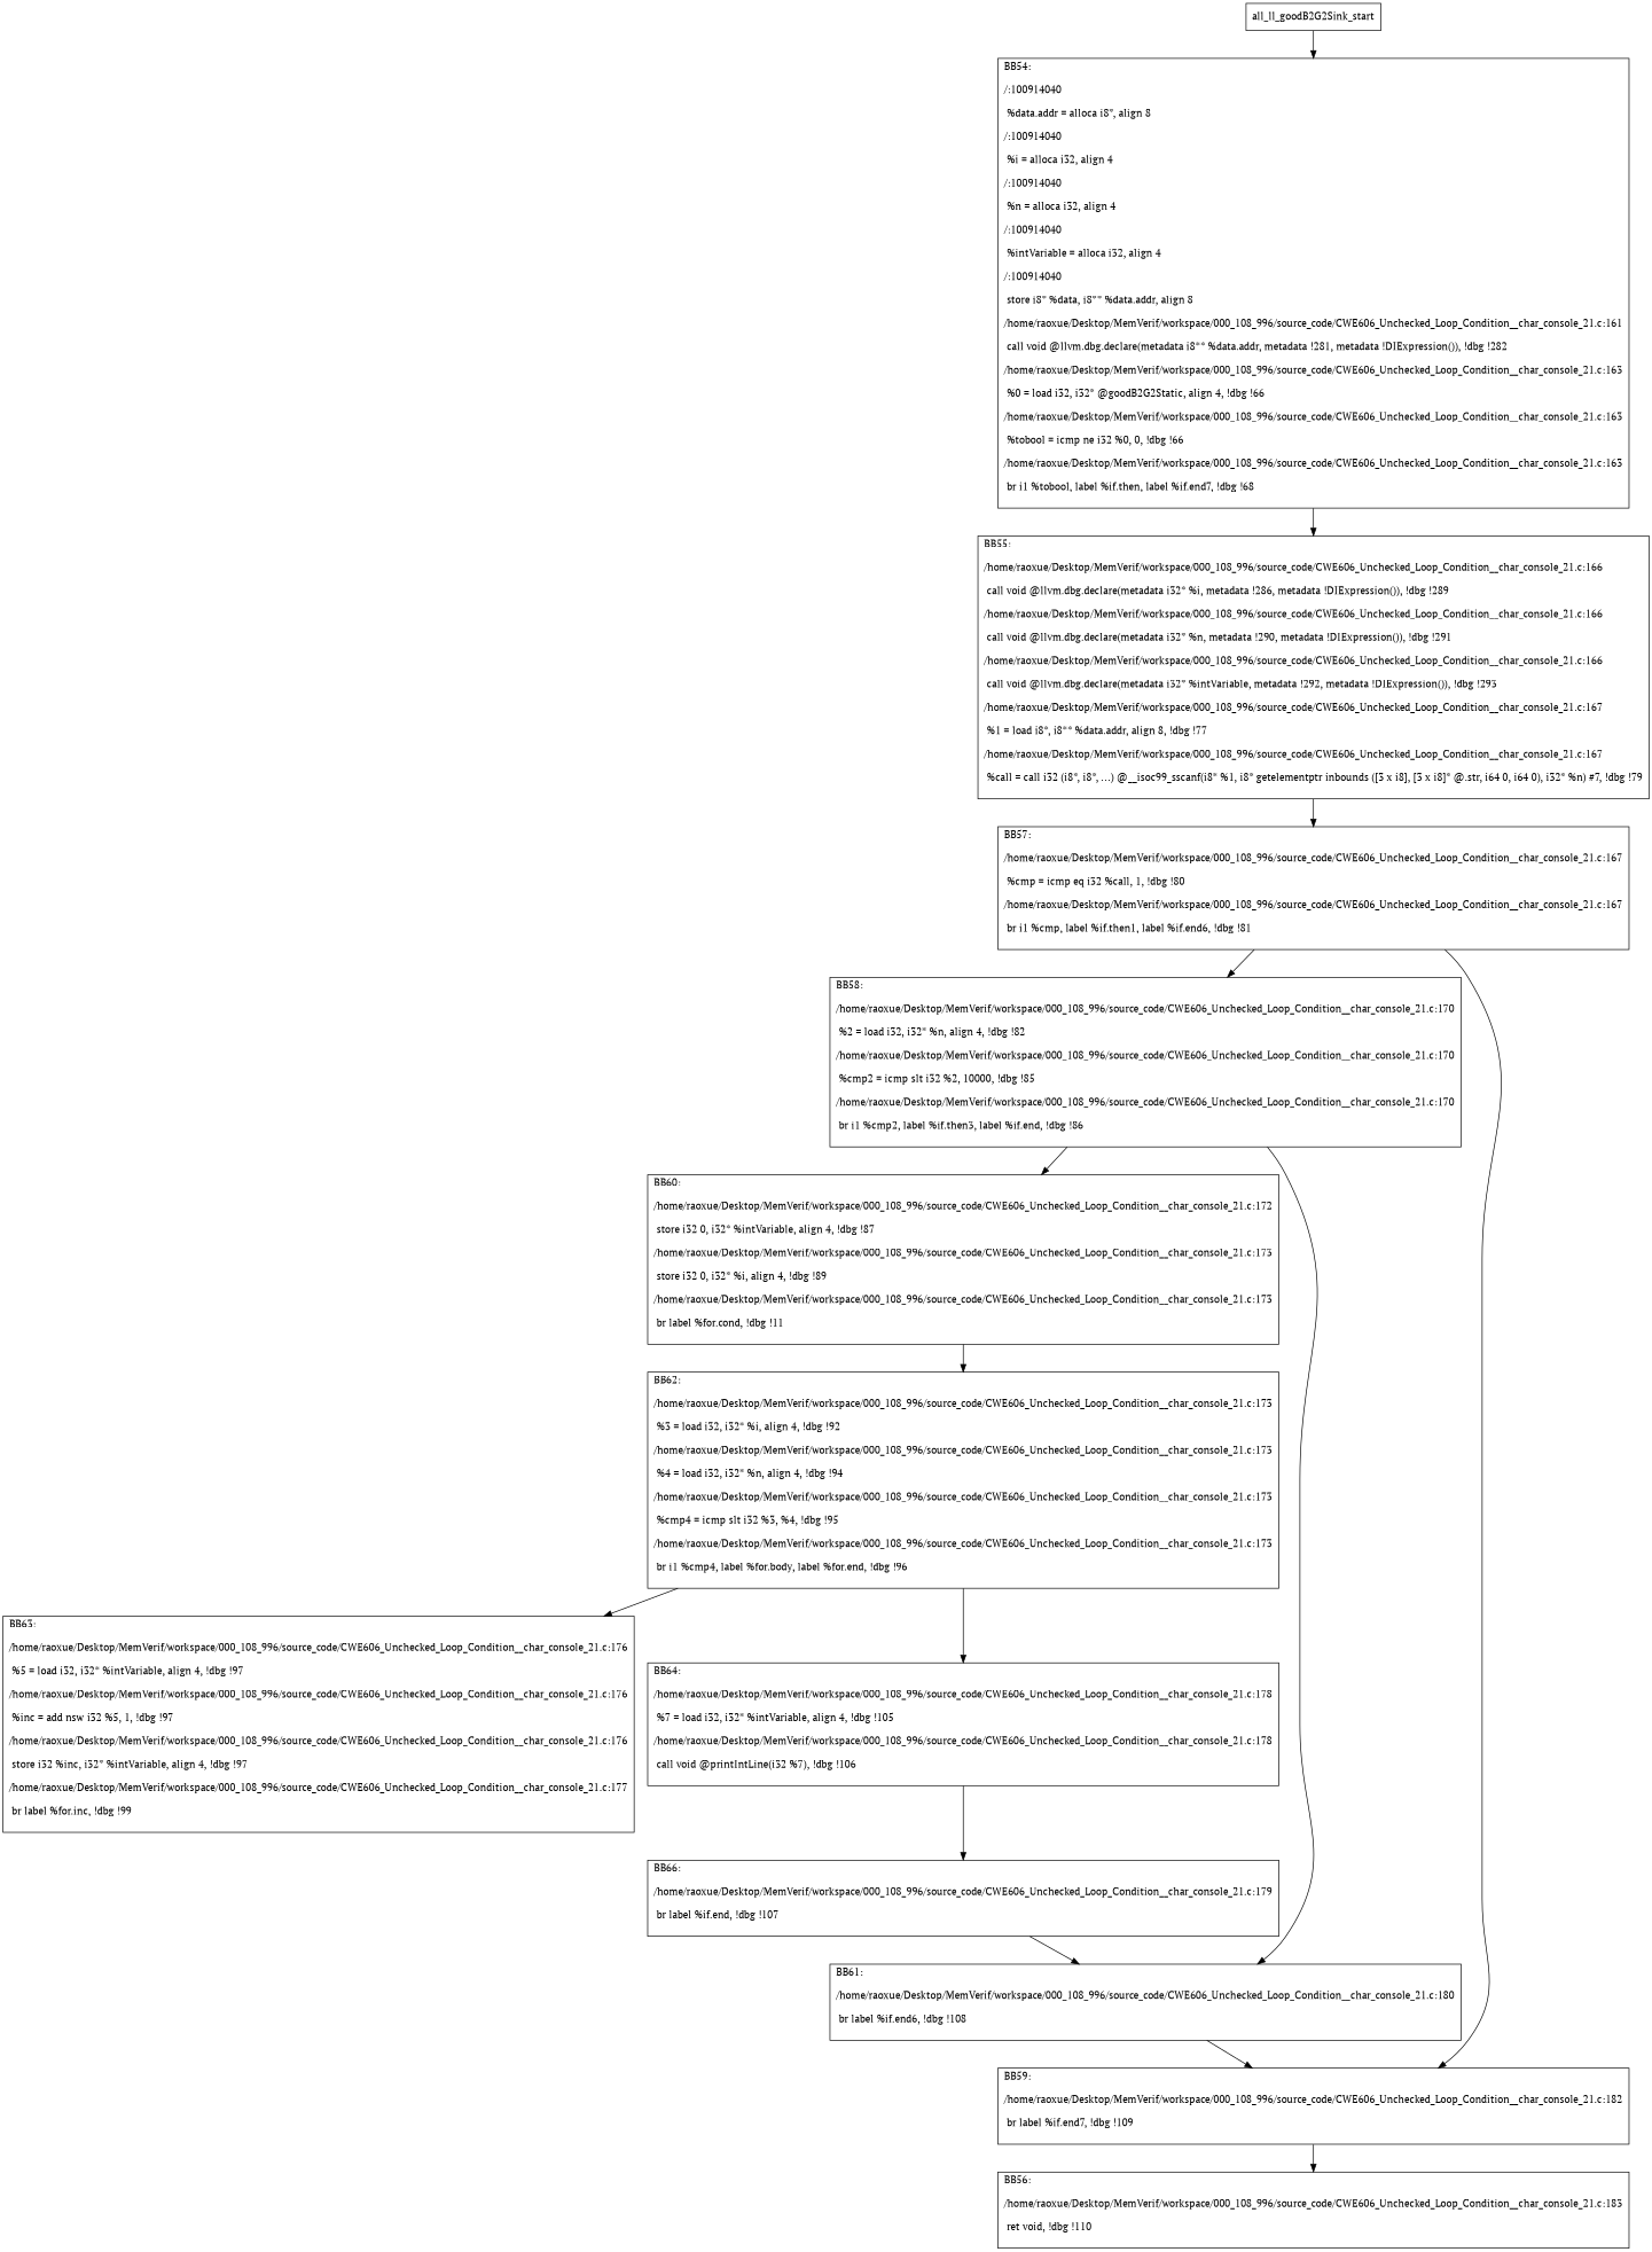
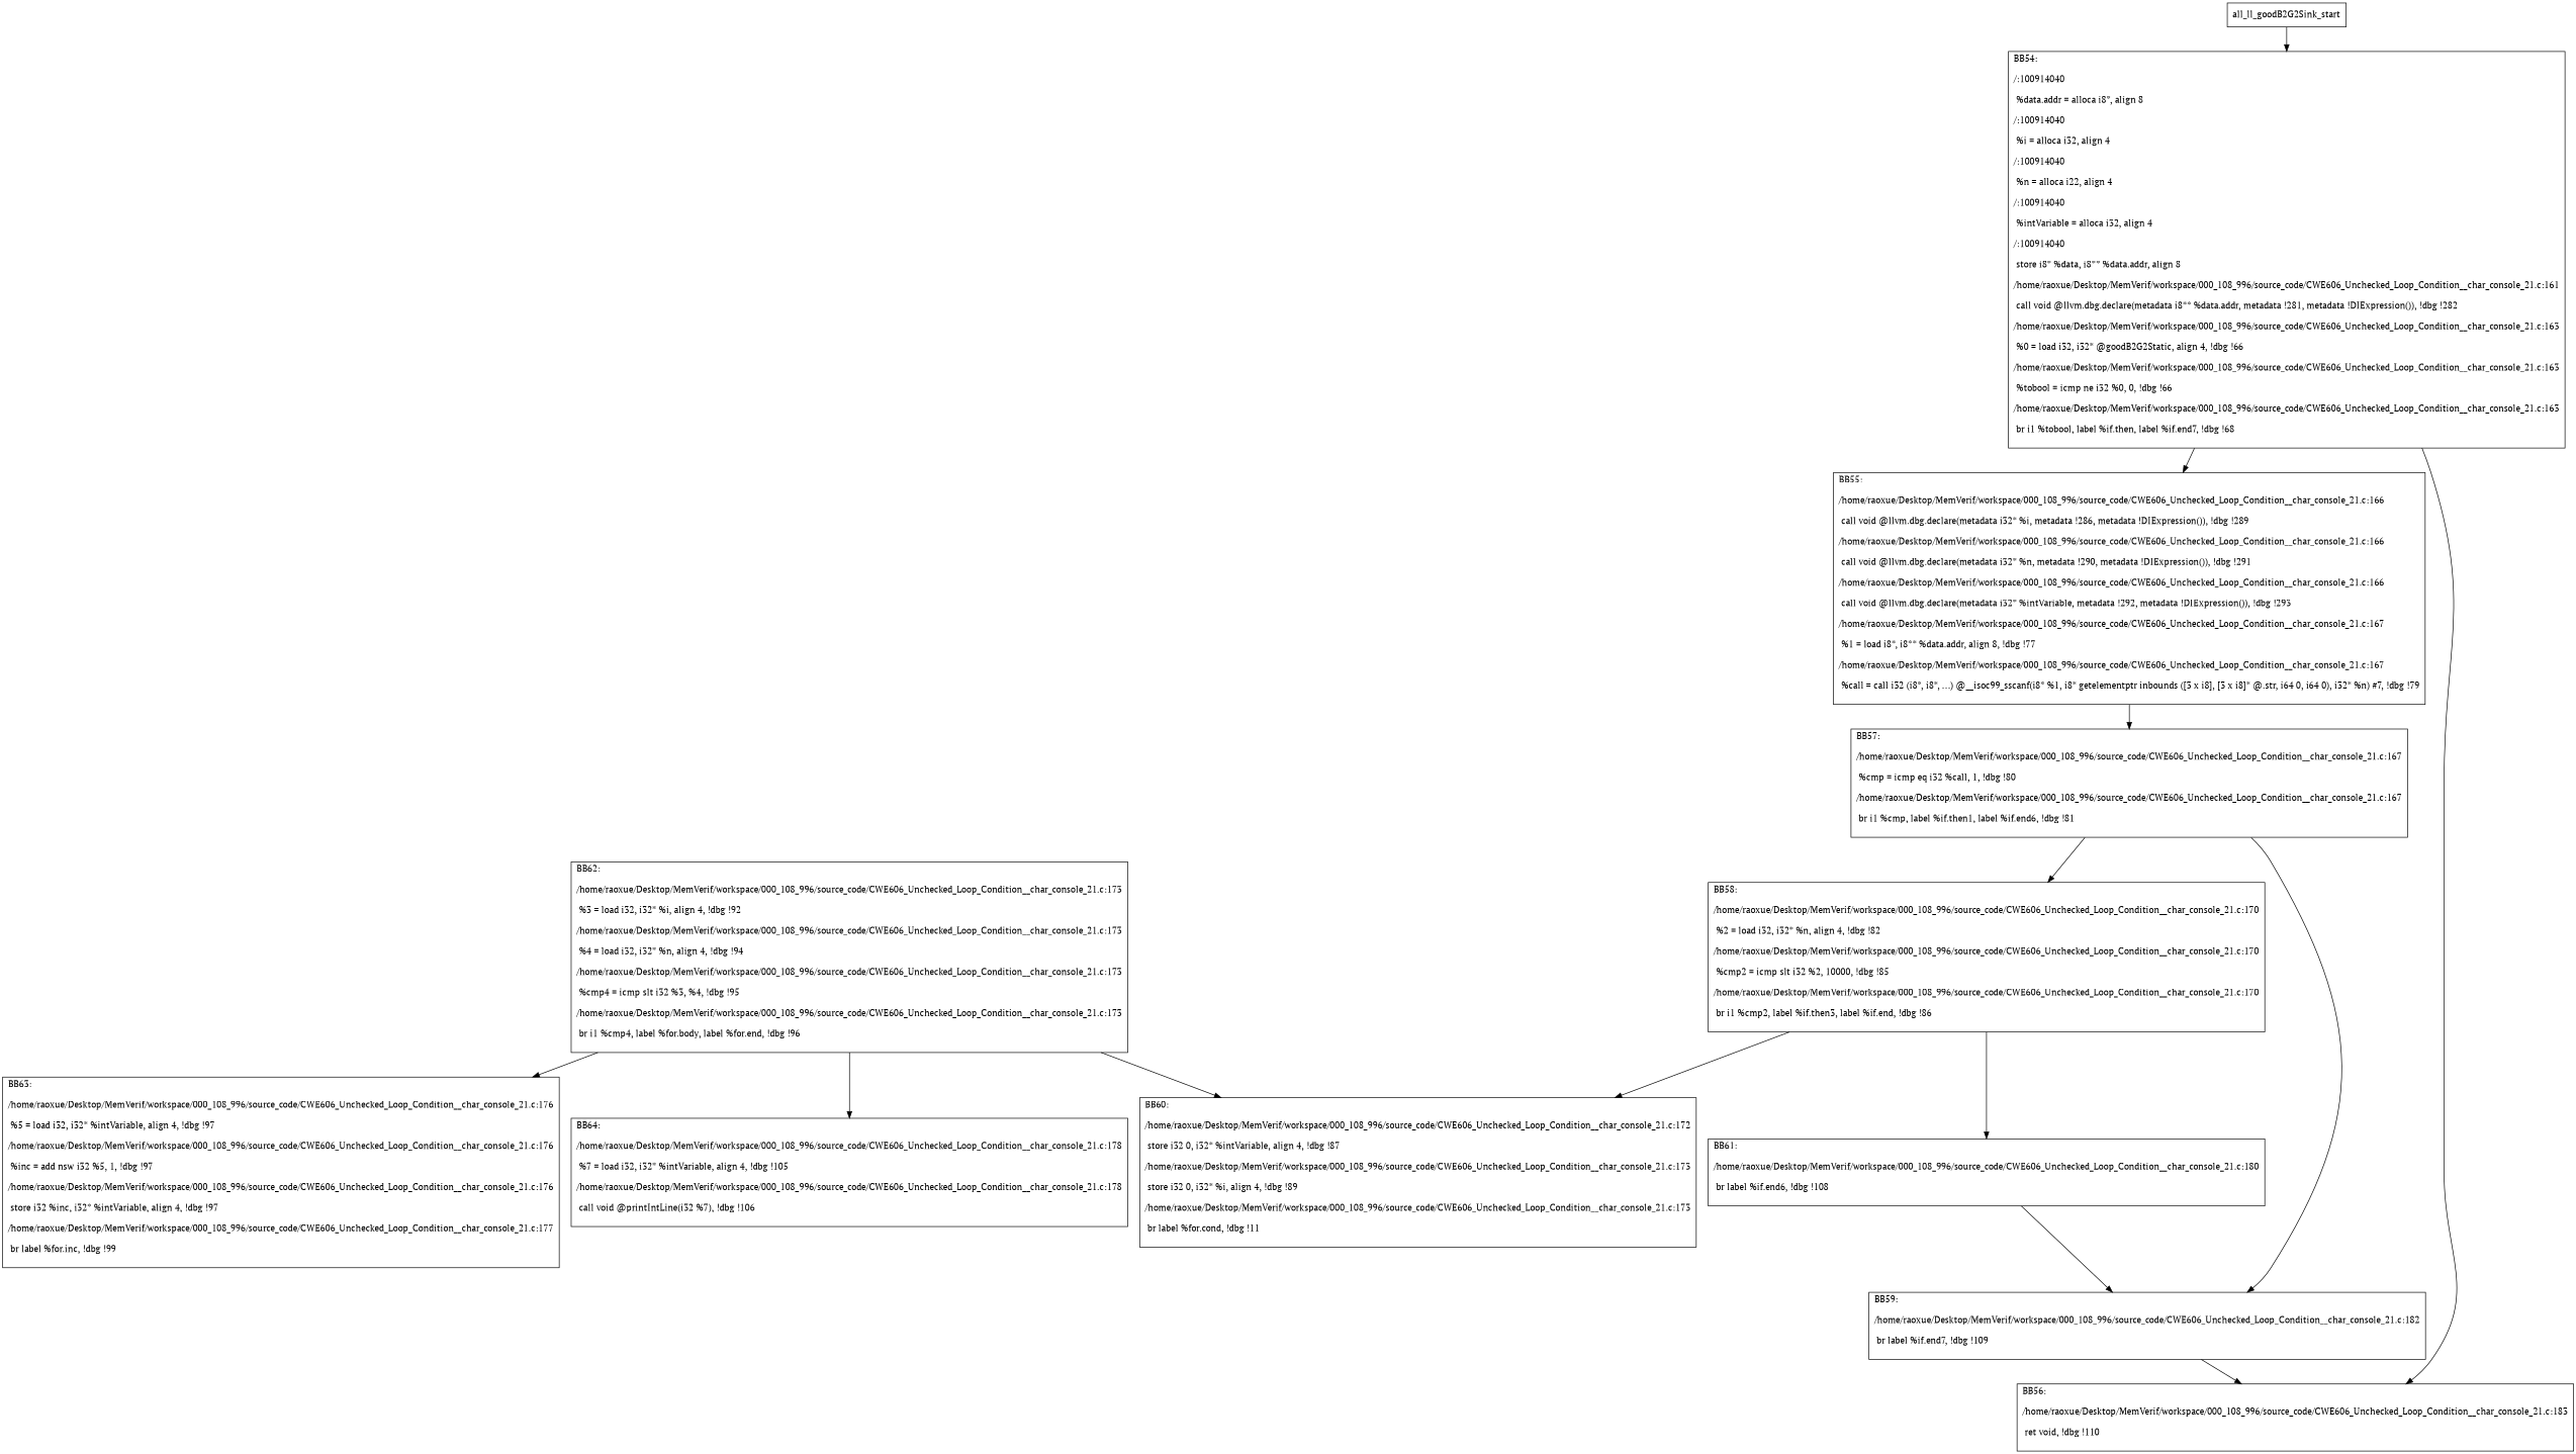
  digraph {
    fontname="PT Serif"
    node [fontname="PT Serif" shape=record]
    edge [fontname="PT Serif"]
    n1 [label="{all_ll_goodB2G2Sink_start}"]
-   n2 [label="{BB54:\l\l/:100914040\l\n  %data.addr = alloca i8*, align 8\l\n/:100914040\l\n  %i = alloca i32, align 4\l\n/:100914040\l\n  %n = alloca i32, align 4\l\n/:100914040\l\n  %intVariable = alloca i32, align 4\l\n/:100914040\l\n  store i8* %data, i8** %data.addr, align 8\l\n/home/raoxue/Desktop/MemVerif/workspace/000_108_996/source_code/CWE606_Unchecked_Loop_Condition__char_console_21.c:161\l\n  call void @llvm.dbg.declare(metadata i8** %data.addr, metadata !281, metadata !DIExpression()), !dbg !282\l\n/home/raoxue/Desktop/MemVerif/workspace/000_108_996/source_code/CWE606_Unchecked_Loop_Condition__char_console_21.c:163\l\n  %0 = load i32, i32* @goodB2G2Static, align 4, !dbg !66\l\n/home/raoxue/Desktop/MemVerif/workspace/000_108_996/source_code/CWE606_Unchecked_Loop_Condition__char_console_21.c:163\l\n  %tobool = icmp ne i32 %0, 0, !dbg !66\l\n/home/raoxue/Desktop/MemVerif/workspace/000_108_996/source_code/CWE606_Unchecked_Loop_Condition__char_console_21.c:163\l\n  br i1 %tobool, label %if.then, label %if.end7, !dbg !68\l\n}"]
+   n2 [label="{BB54:\l\l/:100914040\l\n  %data.addr = alloca i8*, align 8\l\n/:100914040\l\n  %i = alloca i32, align 4\l\n/:100914040\l\n  %n = alloca i22, align 4\l\n/:100914040\l\n  %intVariable = alloca i32, align 4\l\n/:100914040\l\n  store i8* %data, i8** %data.addr, align 8\l\n/home/raoxue/Desktop/MemVerif/workspace/000_108_996/source_code/CWE606_Unchecked_Loop_Condition__char_console_21.c:161\l\n  call void @llvm.dbg.declare(metadata i8** %data.addr, metadata !281, metadata !DIExpression()), !dbg !282\l\n/home/raoxue/Desktop/MemVerif/workspace/000_108_996/source_code/CWE606_Unchecked_Loop_Condition__char_console_21.c:163\l\n  %0 = load i32, i32* @goodB2G2Static, align 4, !dbg !66\l\n/home/raoxue/Desktop/MemVerif/workspace/000_108_996/source_code/CWE606_Unchecked_Loop_Condition__char_console_21.c:163\l\n  %tobool = icmp ne i32 %0, 0, !dbg !66\l\n/home/raoxue/Desktop/MemVerif/workspace/000_108_996/source_code/CWE606_Unchecked_Loop_Condition__char_console_21.c:163\l\n  br i1 %tobool, label %if.then, label %if.end7, !dbg !68\l\n}"]
    n3 [label="{BB55:\l\l/home/raoxue/Desktop/MemVerif/workspace/000_108_996/source_code/CWE606_Unchecked_Loop_Condition__char_console_21.c:166\l\n  call void @llvm.dbg.declare(metadata i32* %i, metadata !286, metadata !DIExpression()), !dbg !289\l\n/home/raoxue/Desktop/MemVerif/workspace/000_108_996/source_code/CWE606_Unchecked_Loop_Condition__char_console_21.c:166\l\n  call void @llvm.dbg.declare(metadata i32* %n, metadata !290, metadata !DIExpression()), !dbg !291\l\n/home/raoxue/Desktop/MemVerif/workspace/000_108_996/source_code/CWE606_Unchecked_Loop_Condition__char_console_21.c:166\l\n  call void @llvm.dbg.declare(metadata i32* %intVariable, metadata !292, metadata !DIExpression()), !dbg !293\l\n/home/raoxue/Desktop/MemVerif/workspace/000_108_996/source_code/CWE606_Unchecked_Loop_Condition__char_console_21.c:167\l\n  %1 = load i8*, i8** %data.addr, align 8, !dbg !77\l\n/home/raoxue/Desktop/MemVerif/workspace/000_108_996/source_code/CWE606_Unchecked_Loop_Condition__char_console_21.c:167\l\n  %call = call i32 (i8*, i8*, ...) @__isoc99_sscanf(i8* %1, i8* getelementptr inbounds ([3 x i8], [3 x i8]* @.str, i64 0, i64 0), i32* %n) #7, !dbg !79\l\n}"]
    n4 [label="{BB56:\l\l/home/raoxue/Desktop/MemVerif/workspace/000_108_996/source_code/CWE606_Unchecked_Loop_Condition__char_console_21.c:183\l\n  ret void, !dbg !110\l\n}"]
    n5 [label="{BB57:\l\l/home/raoxue/Desktop/MemVerif/workspace/000_108_996/source_code/CWE606_Unchecked_Loop_Condition__char_console_21.c:167\l\n  %cmp = icmp eq i32 %call, 1, !dbg !80\l\n/home/raoxue/Desktop/MemVerif/workspace/000_108_996/source_code/CWE606_Unchecked_Loop_Condition__char_console_21.c:167\l\n  br i1 %cmp, label %if.then1, label %if.end6, !dbg !81\l\n}"]
    n6 [label="{BB58:\l\l/home/raoxue/Desktop/MemVerif/workspace/000_108_996/source_code/CWE606_Unchecked_Loop_Condition__char_console_21.c:170\l\n  %2 = load i32, i32* %n, align 4, !dbg !82\l\n/home/raoxue/Desktop/MemVerif/workspace/000_108_996/source_code/CWE606_Unchecked_Loop_Condition__char_console_21.c:170\l\n  %cmp2 = icmp slt i32 %2, 10000, !dbg !85\l\n/home/raoxue/Desktop/MemVerif/workspace/000_108_996/source_code/CWE606_Unchecked_Loop_Condition__char_console_21.c:170\l\n  br i1 %cmp2, label %if.then3, label %if.end, !dbg !86\l\n}"]
    n7 [label="{BB59:\l\l/home/raoxue/Desktop/MemVerif/workspace/000_108_996/source_code/CWE606_Unchecked_Loop_Condition__char_console_21.c:182\l\n  br label %if.end7, !dbg !109\l\n}"]
    n8 [label="{BB60:\l\l/home/raoxue/Desktop/MemVerif/workspace/000_108_996/source_code/CWE606_Unchecked_Loop_Condition__char_console_21.c:172\l\n  store i32 0, i32* %intVariable, align 4, !dbg !87\l\n/home/raoxue/Desktop/MemVerif/workspace/000_108_996/source_code/CWE606_Unchecked_Loop_Condition__char_console_21.c:173\l\n  store i32 0, i32* %i, align 4, !dbg !89\l\n/home/raoxue/Desktop/MemVerif/workspace/000_108_996/source_code/CWE606_Unchecked_Loop_Condition__char_console_21.c:173\l\n  br label %for.cond, !dbg !11\l\n}"]
    n9 [label="{BB61:\l\l/home/raoxue/Desktop/MemVerif/workspace/000_108_996/source_code/CWE606_Unchecked_Loop_Condition__char_console_21.c:180\l\n  br label %if.end6, !dbg !108\l\n}"]
    n10 [label="{BB62:\l\l/home/raoxue/Desktop/MemVerif/workspace/000_108_996/source_code/CWE606_Unchecked_Loop_Condition__char_console_21.c:173\l\n  %3 = load i32, i32* %i, align 4, !dbg !92\l\n/home/raoxue/Desktop/MemVerif/workspace/000_108_996/source_code/CWE606_Unchecked_Loop_Condition__char_console_21.c:173\l\n  %4 = load i32, i32* %n, align 4, !dbg !94\l\n/home/raoxue/Desktop/MemVerif/workspace/000_108_996/source_code/CWE606_Unchecked_Loop_Condition__char_console_21.c:173\l\n  %cmp4 = icmp slt i32 %3, %4, !dbg !95\l\n/home/raoxue/Desktop/MemVerif/workspace/000_108_996/source_code/CWE606_Unchecked_Loop_Condition__char_console_21.c:173\l\n  br i1 %cmp4, label %for.body, label %for.end, !dbg !96\l\n}"]
    n11 [label="{BB63:\l\l/home/raoxue/Desktop/MemVerif/workspace/000_108_996/source_code/CWE606_Unchecked_Loop_Condition__char_console_21.c:176\l\n  %5 = load i32, i32* %intVariable, align 4, !dbg !97\l\n/home/raoxue/Desktop/MemVerif/workspace/000_108_996/source_code/CWE606_Unchecked_Loop_Condition__char_console_21.c:176\l\n  %inc = add nsw i32 %5, 1, !dbg !97\l\n/home/raoxue/Desktop/MemVerif/workspace/000_108_996/source_code/CWE606_Unchecked_Loop_Condition__char_console_21.c:176\l\n  store i32 %inc, i32* %intVariable, align 4, !dbg !97\l\n/home/raoxue/Desktop/MemVerif/workspace/000_108_996/source_code/CWE606_Unchecked_Loop_Condition__char_console_21.c:177\l\n  br label %for.inc, !dbg !99\l\n}"]
    n12 [label="{BB64:\l\l/home/raoxue/Desktop/MemVerif/workspace/000_108_996/source_code/CWE606_Unchecked_Loop_Condition__char_console_21.c:178\l\n  %7 = load i32, i32* %intVariable, align 4, !dbg !105\l\n/home/raoxue/Desktop/MemVerif/workspace/000_108_996/source_code/CWE606_Unchecked_Loop_Condition__char_console_21.c:178\l\n  call void @printIntLine(i32 %7), !dbg !106\l\n}"]
-   n13 [label="{BB66:\l\l/home/raoxue/Desktop/MemVerif/workspace/000_108_996/source_code/CWE606_Unchecked_Loop_Condition__char_console_21.c:179\l\n  br label %if.end, !dbg !107\l\n}"]
    n1 -> n2
    n2 -> n3
+   n2 -> n4
    n3 -> n5
    n5 -> n6
    n5 -> n7
    n6 -> n8
    n6 -> n9
    n7 -> n4
-   n8 -> n10
+   n10 -> n8
    n9 -> n7
    n10 -> n11
    n10 -> n12
-   n12 -> n13
-   n13 -> n9
  }
